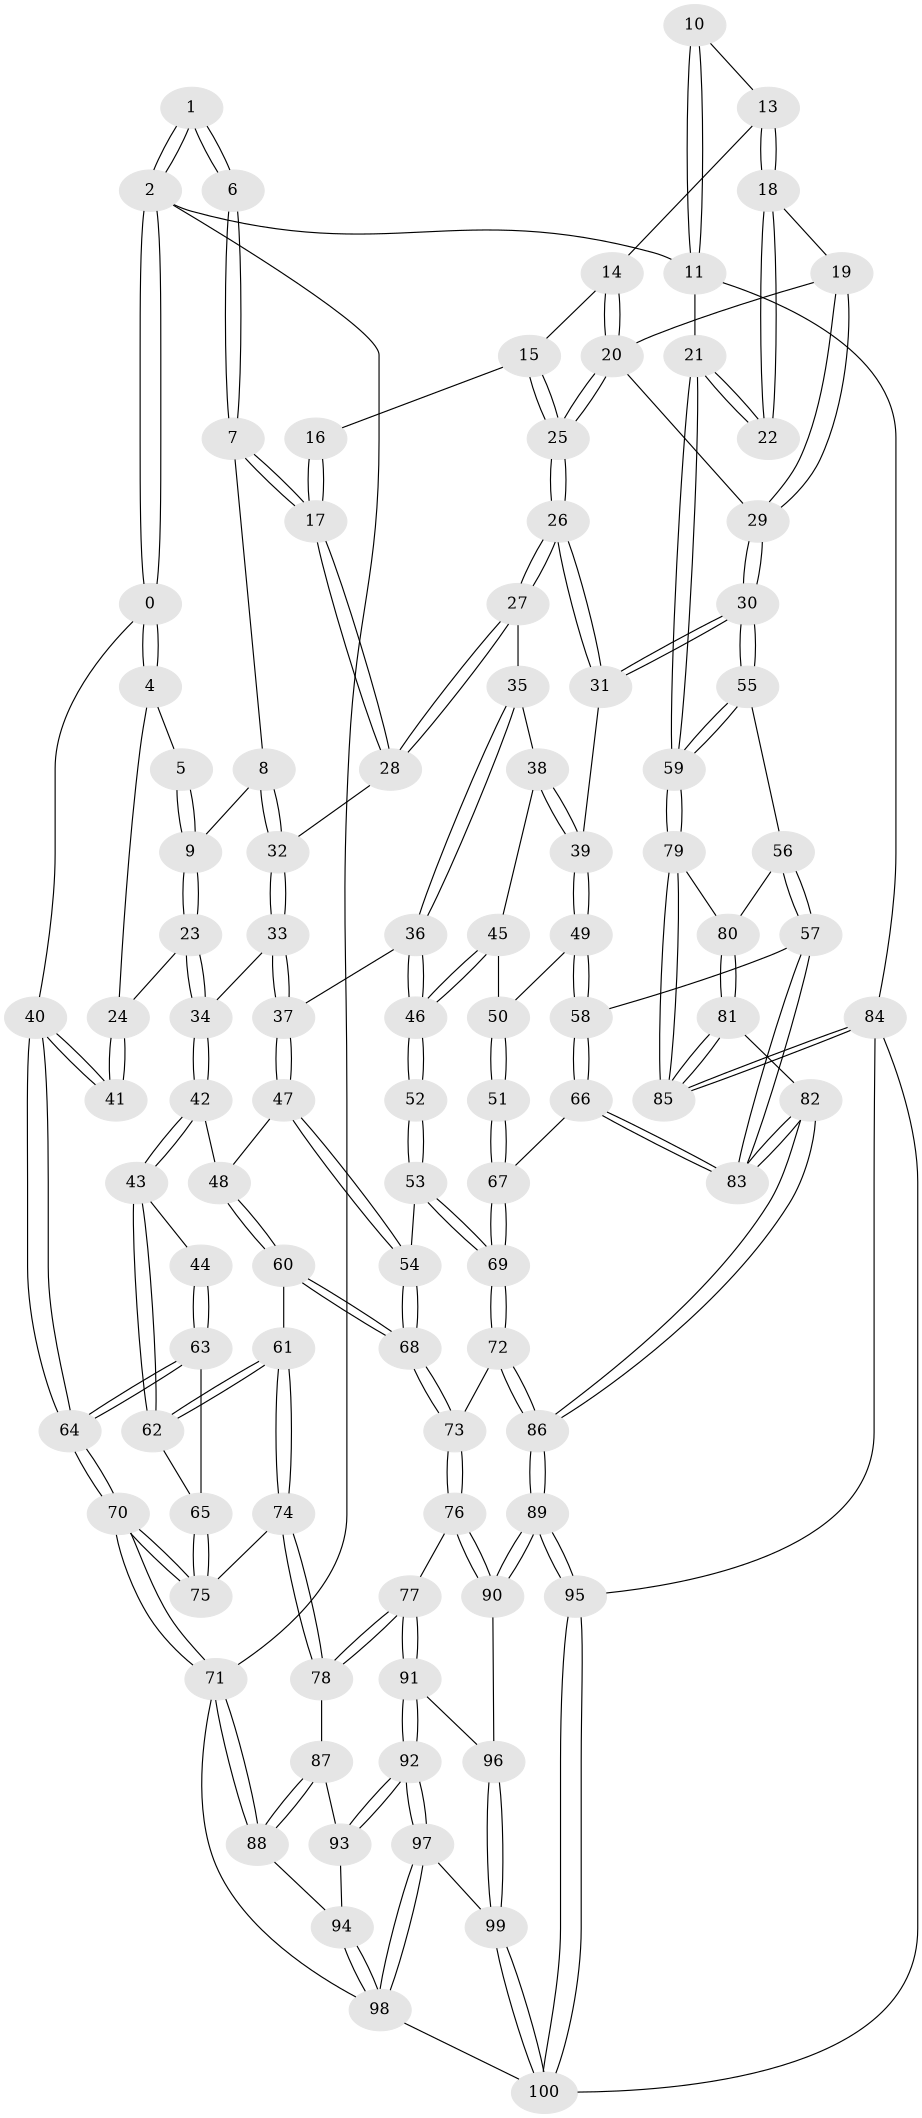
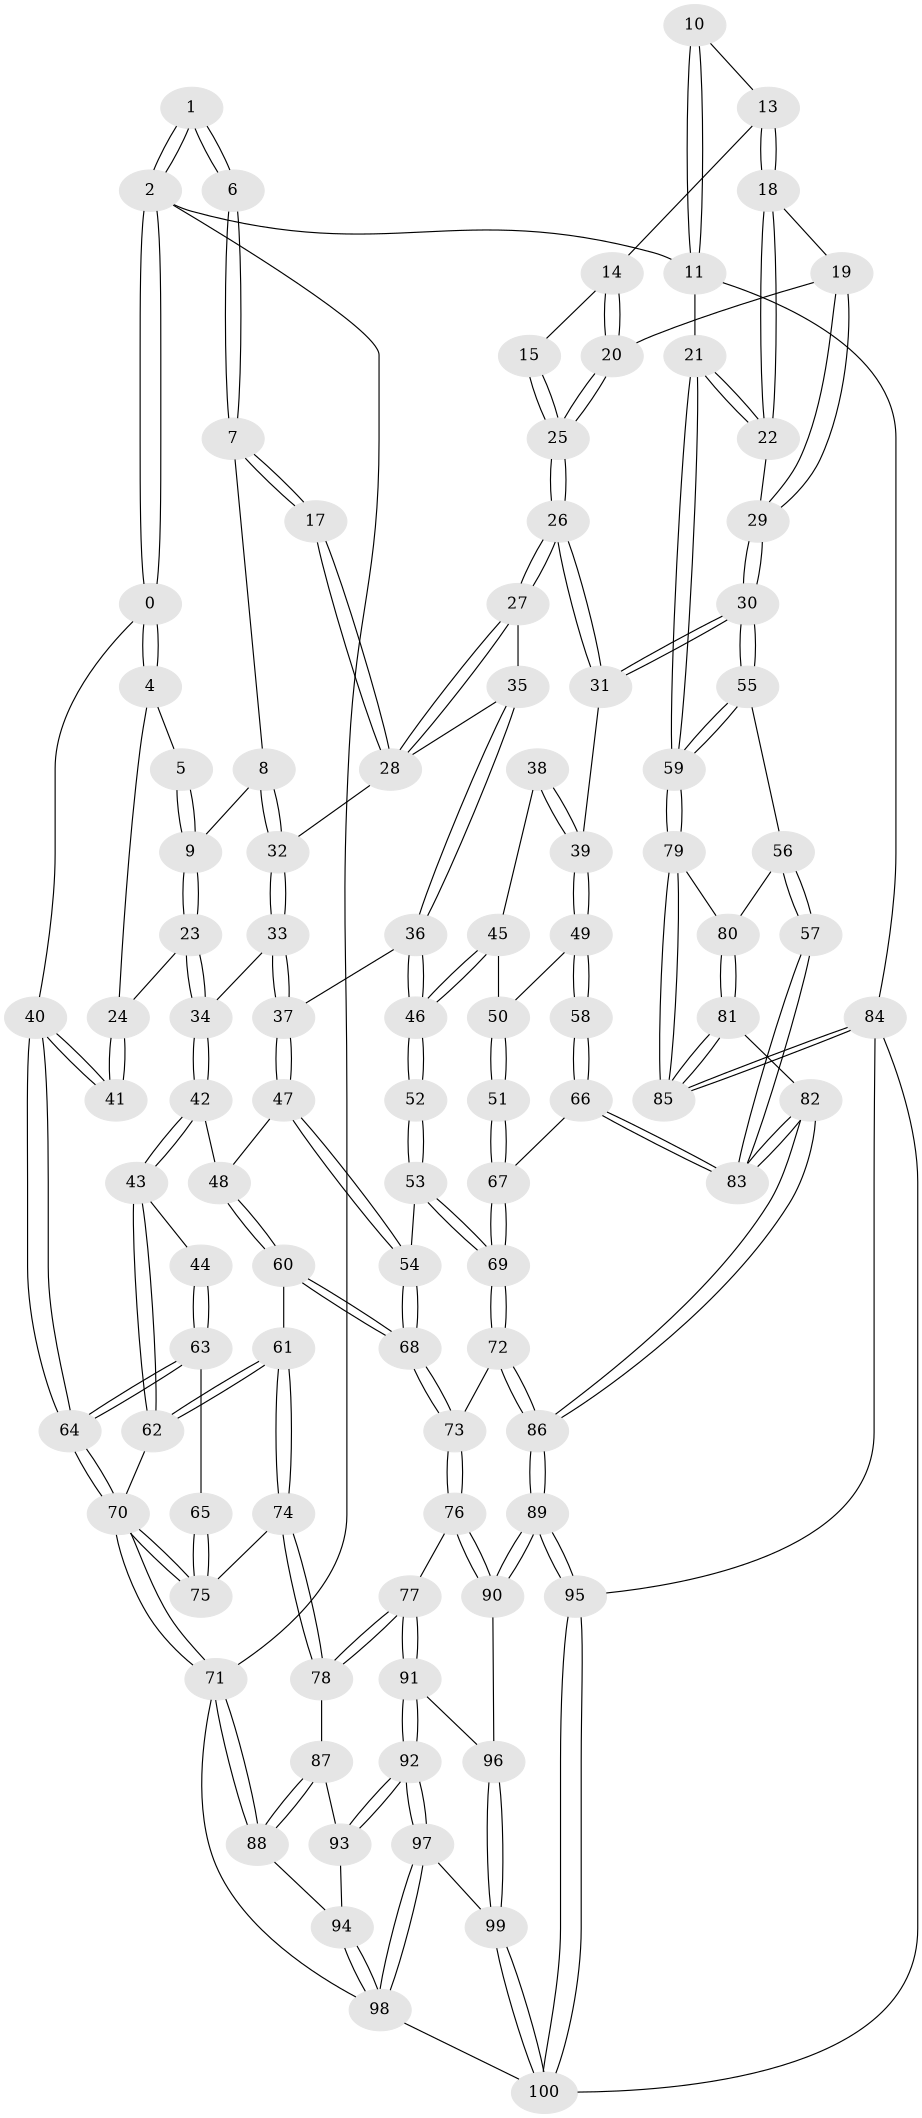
  graph {
    node [color=gray90 style=filled]
    1
    2
    6
    n4 [label=0]
    11
    71
    7
    4
    40
    21
    84
    88
    98
    5
    24
    41
    64
    9
    23
    8
    17
    32
    28
    33
    34
    10
    13
    14
    18
    22
    59
    85
    95
    100
-   16
    15
    20
    19
    25
    26
    29
    30
    79
    42
    27
    31
    35
    39
    36
    38
    55
    56
    49
    37
    47
    43
    48
    46
    45
    52
    54
    50
    58
    70
    44
    63
    62
    60
    65
    51
    53
    68
    61
    66
    67
    69
    72
    73
    57
    80
    83
    81
    74
    75
    78
    76
    86
    94
    89
    77
    90
    87
    91
    96
    92
    93
    82
    99
    97
    1 -- 2
    1 -- 2
    1 -- 6
    1 -- 6
    2 -- n4
    2 -- n4
    2 -- 11
    2 -- 71
    6 -- 7
    6 -- 7
    n4 -- 4
    n4 -- 4
    n4 -- 40
    11 -- 21
    11 -- 84
    71 -- 88
    71 -- 88
    71 -- 98
    7 -- 8
    7 -- 17
    7 -- 17
    4 -- 5
    4 -- 24
    40 -- 41
    40 -- 41
    40 -- 64
    40 -- 64
    21 -- 22
    21 -- 22
    21 -- 59
    21 -- 59
    84 -- 85
    84 -- 85
    84 -- 95
    84 -- 100
    88 -- 94
    98 -- 100
    5 -- 9
    5 -- 9
    24 -- 41
    24 -- 41
    64 -- 70
    64 -- 70
    9 -- 23
    9 -- 23
    23 -- 24
    23 -- 34
    23 -- 34
    8 -- 9
    8 -- 32
    8 -- 32
    17 -- 28
    17 -- 28
    32 -- 33
    32 -- 33
    28 -- 32
    33 -- 34
    33 -- 37
    33 -- 37
    34 -- 42
    34 -- 42
    10 -- 11
    10 -- 11
    10 -- 13
    13 -- 14
    13 -- 18
    13 -- 18
    14 -- 15
    14 -- 20
    14 -- 20
    18 -- 22
    18 -- 22
    18 -- 19
-   20 -- 29
+   22 -- 29
    59 -- 79
    59 -- 79
    95 -- 100
    95 -- 100
-   16 -- 17
-   16 -- 17
-   15 -- 16
    15 -- 25
    15 -- 25
    20 -- 25
    20 -- 25
    19 -- 20
    19 -- 29
    19 -- 29
    25 -- 26
    25 -- 26
    26 -- 27
    26 -- 27
    26 -- 31
    26 -- 31
    29 -- 30
    29 -- 30
    30 -- 31
    30 -- 31
    30 -- 55
    30 -- 55
    79 -- 85
    79 -- 85
    79 -- 80
    42 -- 43
    42 -- 43
    42 -- 48
    27 -- 28
    27 -- 28
    27 -- 35
    31 -- 39
    35 -- 36
    35 -- 36
-   35 -- 38
+   35 -- 28
    39 -- 49
    39 -- 49
    36 -- 37
    36 -- 46
    36 -- 46
    38 -- 39
    38 -- 39
    38 -- 45
    55 -- 59
    55 -- 59
    55 -- 56
    56 -- 57
    56 -- 57
    56 -- 80
    49 -- 50
    49 -- 58
    49 -- 58
    37 -- 47
    37 -- 47
    47 -- 48
    47 -- 54
    47 -- 54
    43 -- 44
    43 -- 62
    43 -- 62
    48 -- 60
    48 -- 60
    46 -- 52
    46 -- 52
    45 -- 46
    45 -- 46
    45 -- 50
    52 -- 53
    52 -- 53
    54 -- 68
    54 -- 68
    50 -- 51
    50 -- 51
    58 -- 66
    58 -- 66
    70 -- 71
    70 -- 71
    70 -- 75
    70 -- 75
    44 -- 63
    44 -- 63
    63 -- 64
    63 -- 64
    63 -- 65
-   62 -- 65
+   62 -- 70
    60 -- 68
    60 -- 68
    60 -- 61
    65 -- 75
    65 -- 75
    51 -- 67
    51 -- 67
    53 -- 54
    53 -- 69
    53 -- 69
    68 -- 73
    68 -- 73
    61 -- 62
    61 -- 62
    61 -- 74
    61 -- 74
    66 -- 67
    66 -- 83
    66 -- 83
    67 -- 69
    67 -- 69
    69 -- 72
    69 -- 72
    72 -- 73
    72 -- 86
    72 -- 86
    73 -- 76
    73 -- 76
-   57 -- 58
    57 -- 83
    57 -- 83
    80 -- 81
    80 -- 81
    81 -- 85
    81 -- 85
    81 -- 82
    74 -- 75
    74 -- 78
    74 -- 78
    78 -- 87
    76 -- 77
    76 -- 90
    76 -- 90
    86 -- 89
    86 -- 89
    94 -- 98
    94 -- 98
    89 -- 95
    89 -- 95
    89 -- 90
    89 -- 90
    77 -- 78
    77 -- 78
    77 -- 91
    77 -- 91
    90 -- 96
    87 -- 88
    87 -- 88
    87 -- 93
    91 -- 96
    91 -- 92
    91 -- 92
    96 -- 99
    96 -- 99
    92 -- 93
    92 -- 93
    92 -- 97
    92 -- 97
    93 -- 94
    82 -- 83
    82 -- 83
    82 -- 86
    82 -- 86
    99 -- 100
    99 -- 100
    97 -- 98
    97 -- 98
    97 -- 99
  }
